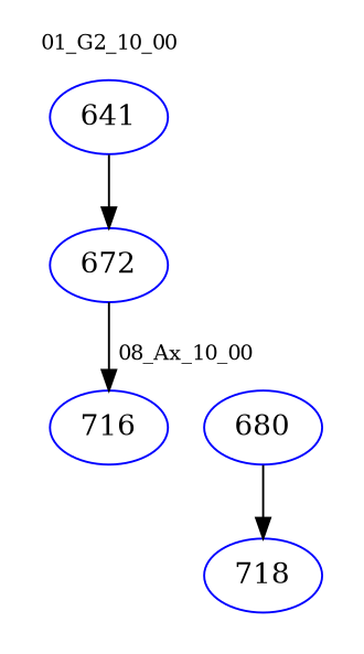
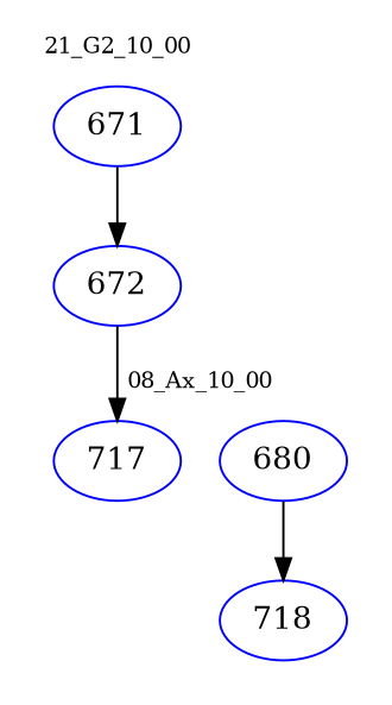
  digraph {
    node [color=blue]
    edge [color=black]
    n1 [label=680]
-   n2 [label=716]
+   n2 [label=717]
    n3 [label=718]
-   n4 [label=641]
+   n4 [label=671]
    n5 [label=672]
    subgraph cluster_1 {
      color=white
      fontsize=10
      label="08_Ax_10_00"
      n1
      n2
      n3
    }
    subgraph cluster_2 {
      color=white
      fontsize=10
-     label="01_G2_10_00"
+     label="21_G2_10_00"
      n4
      n5
    }
    n1 -> n3
    n4 -> n5
    n5 -> n2
  }
